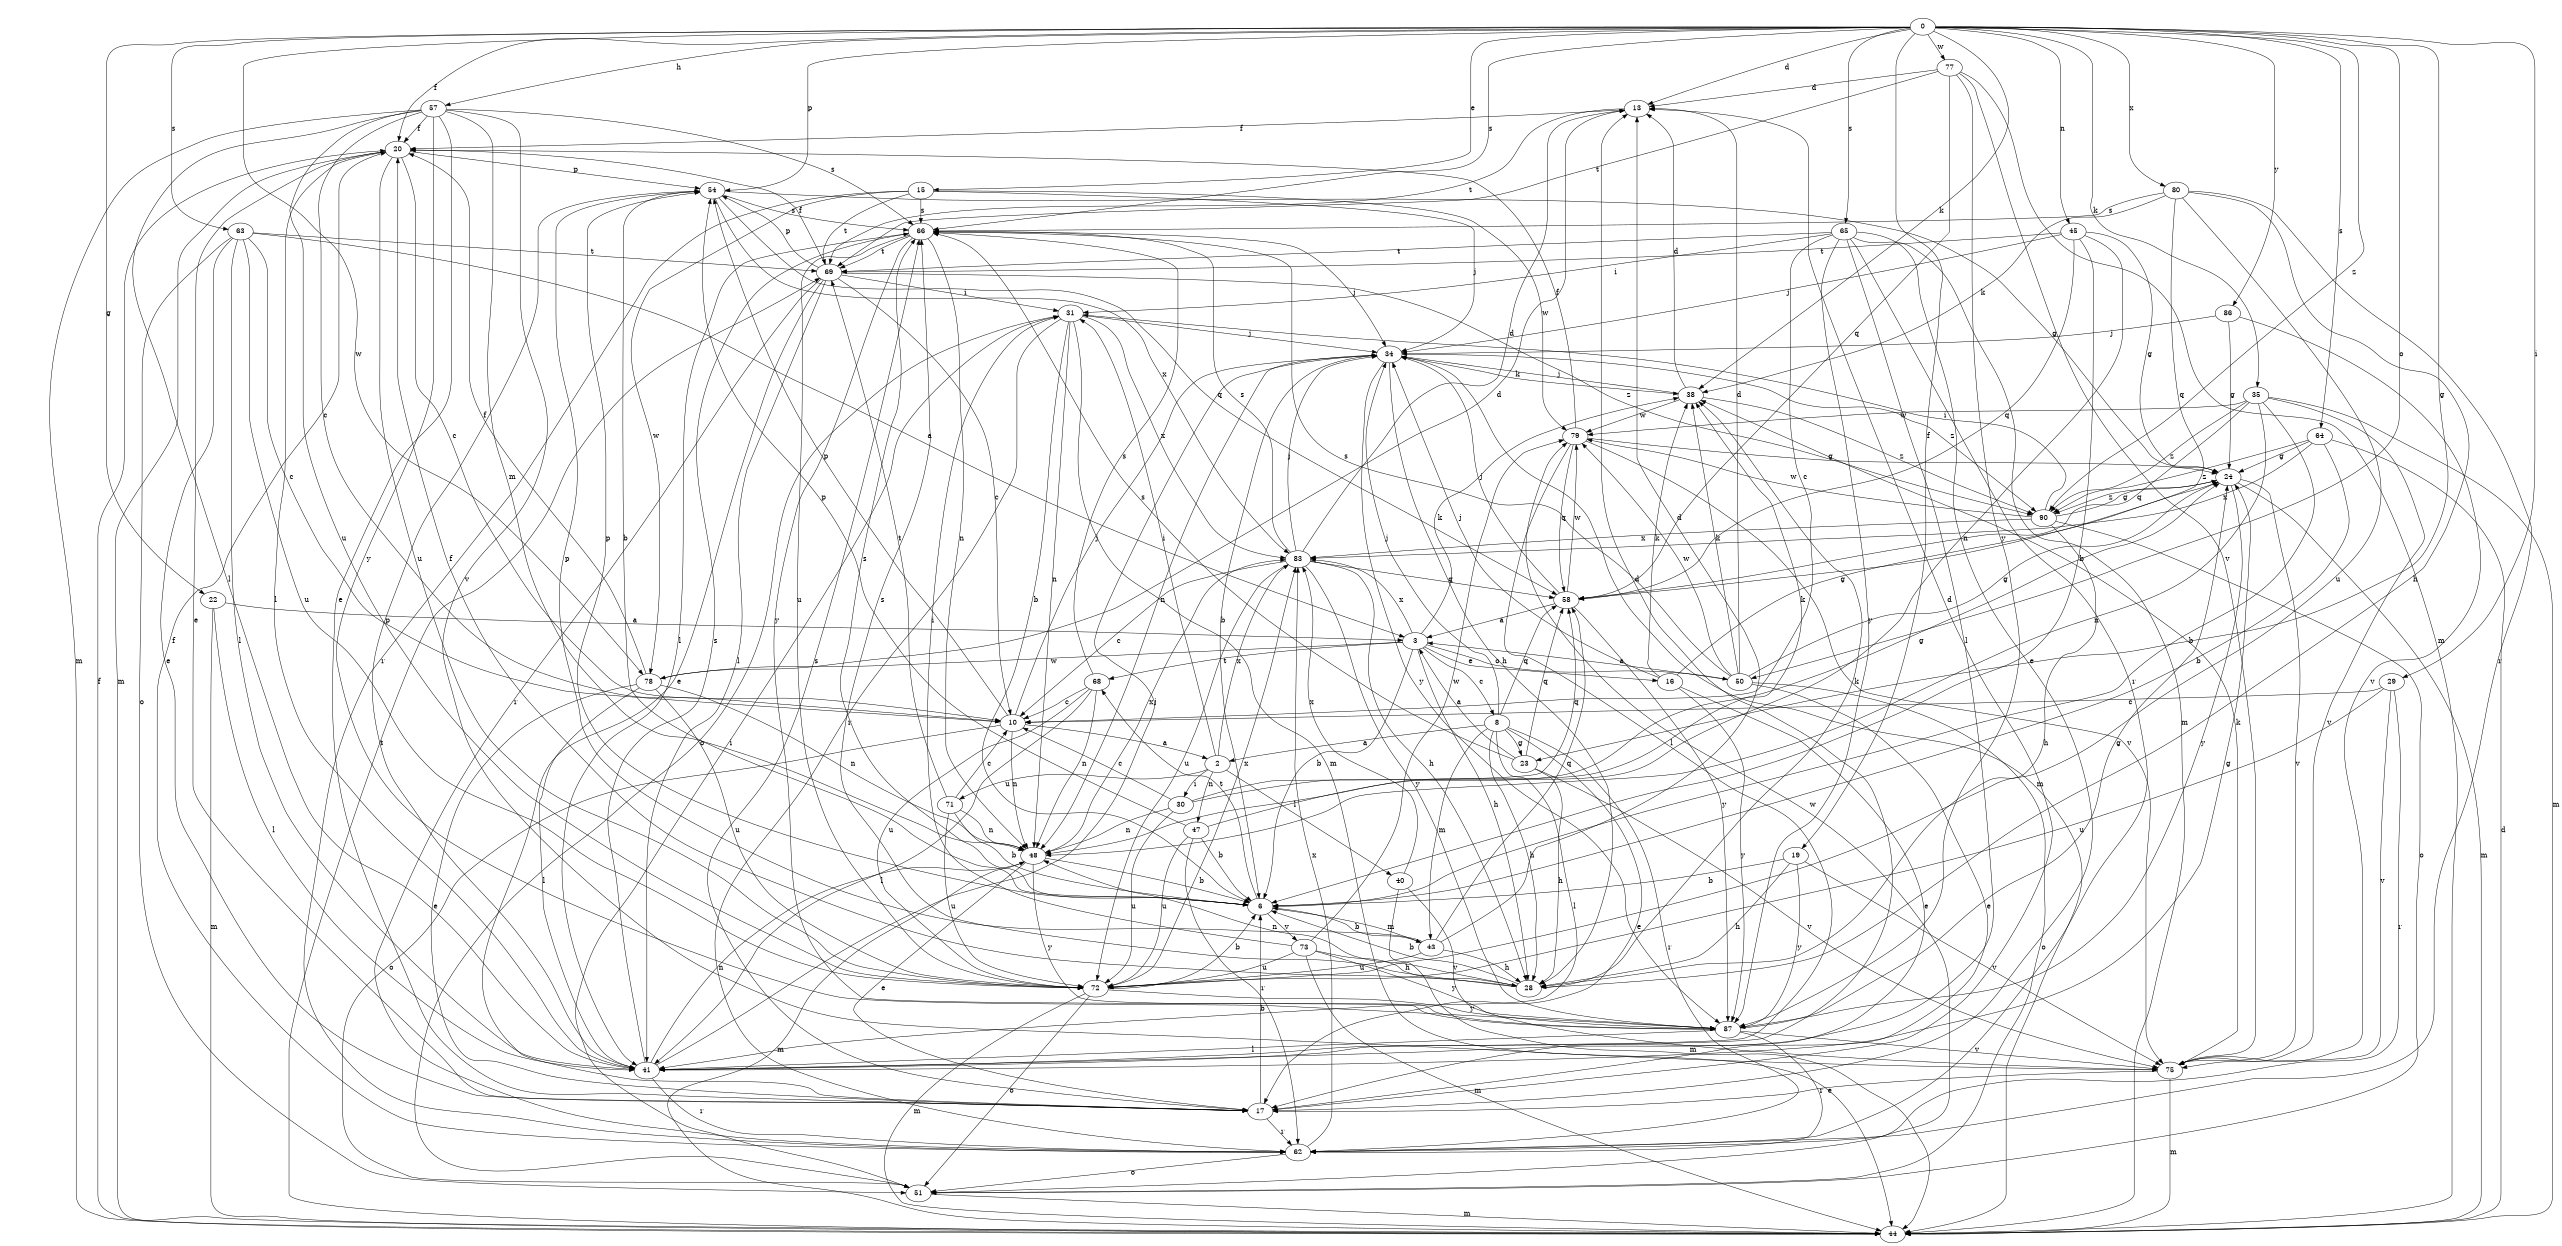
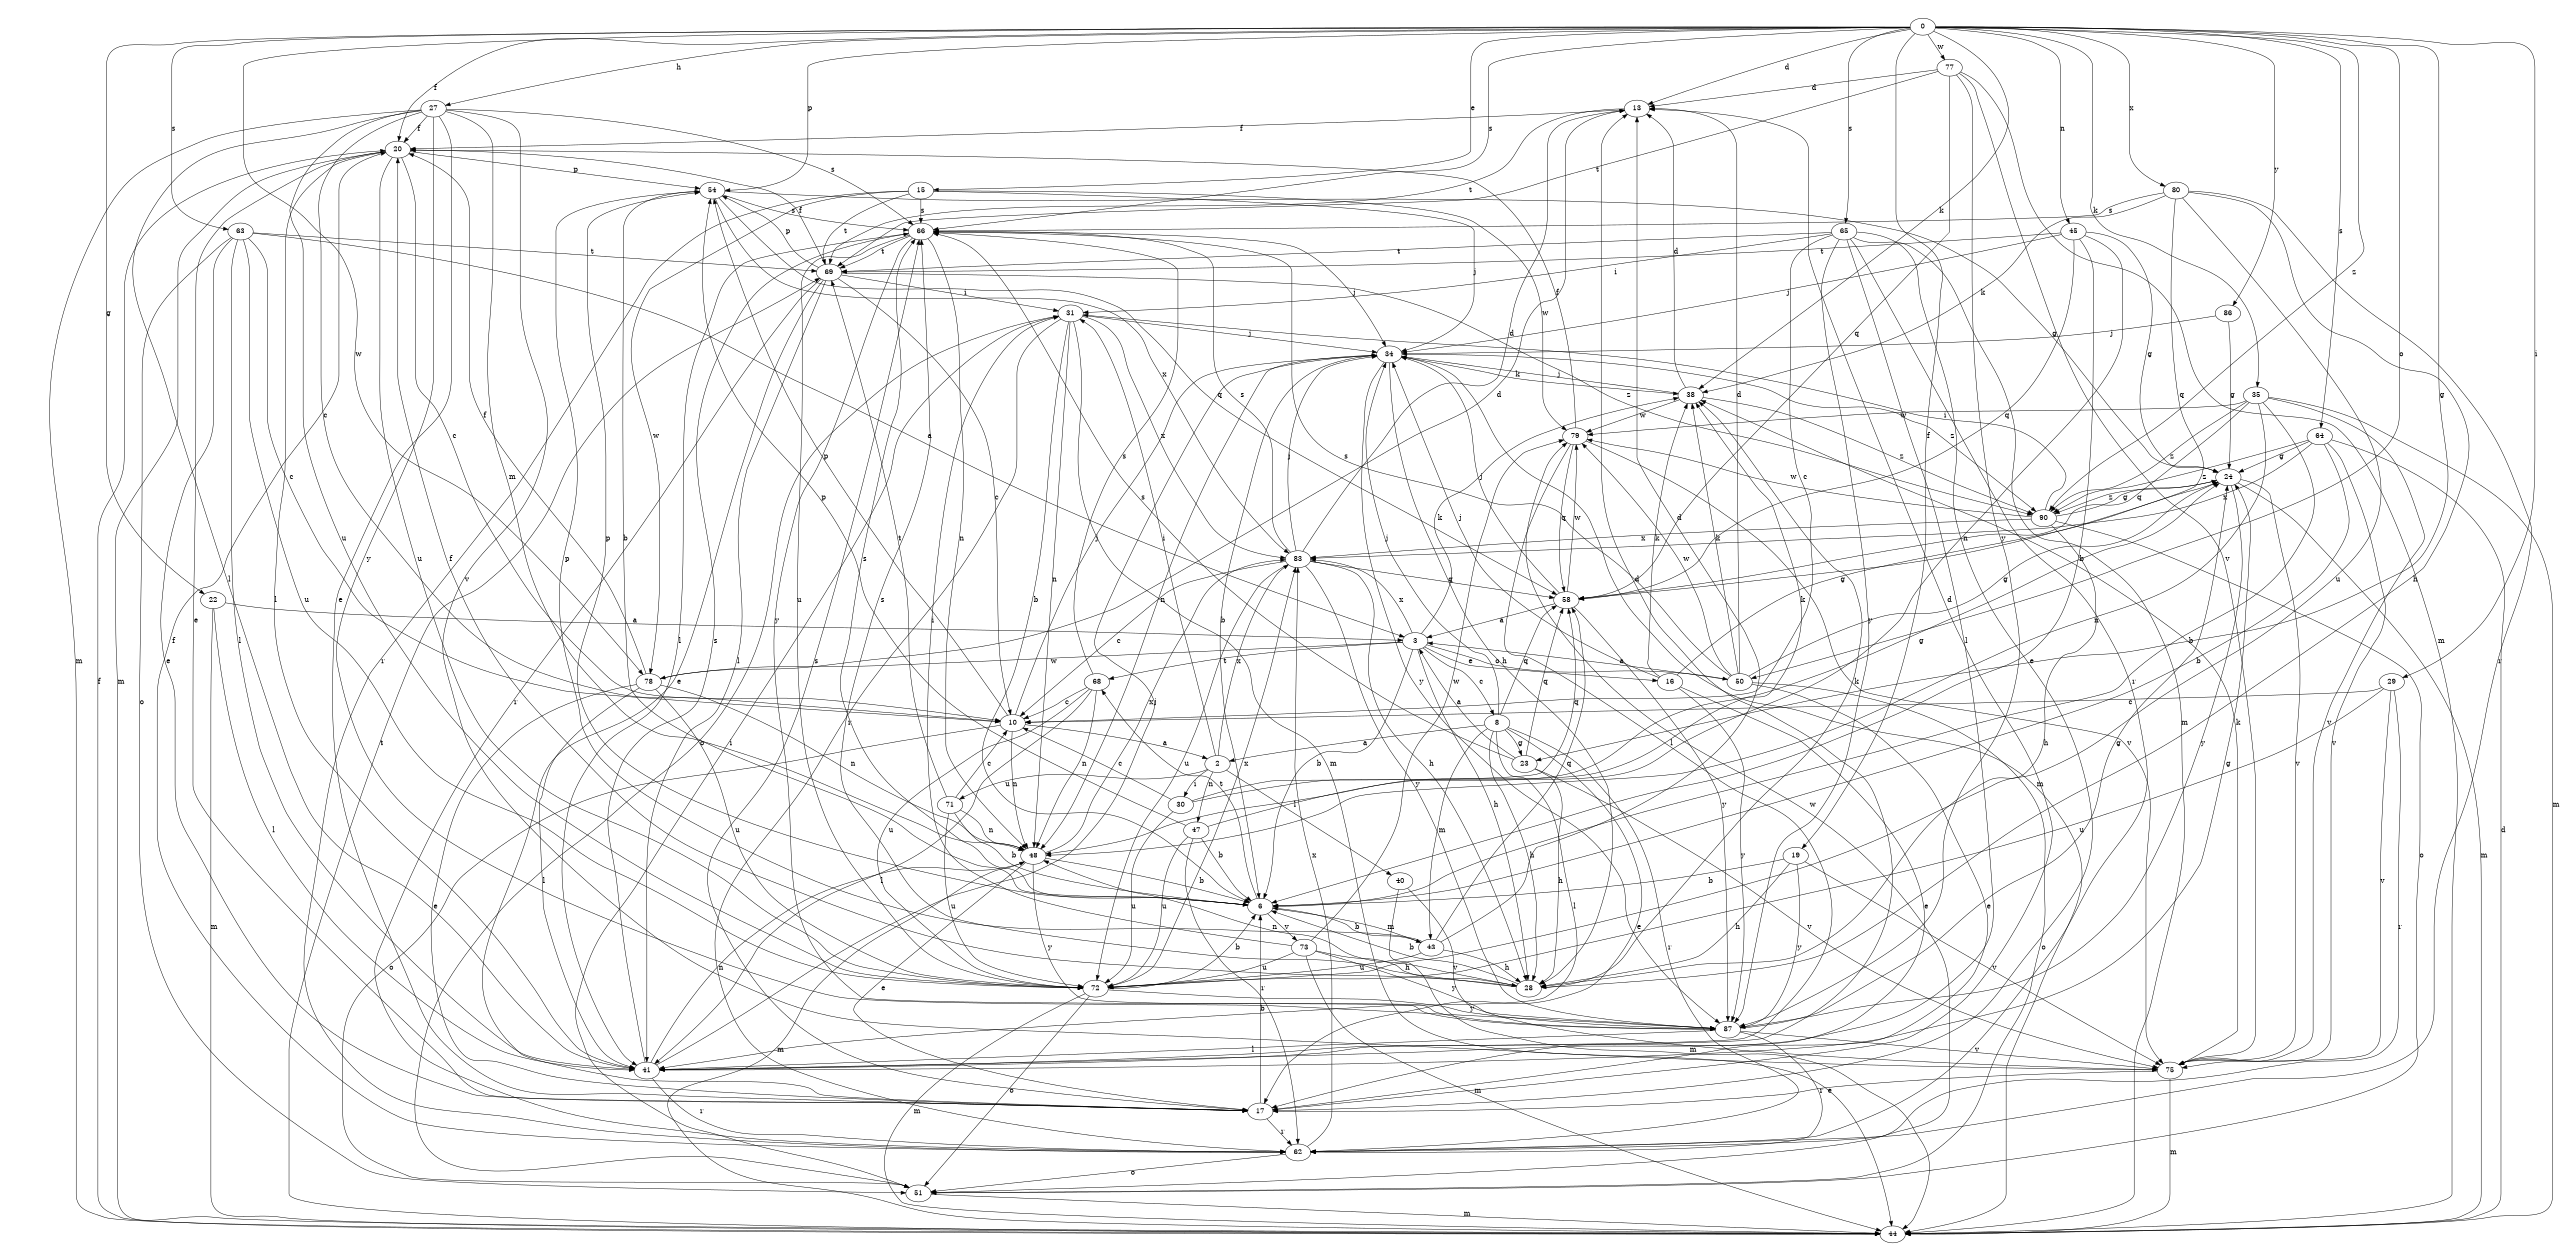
  strict digraph {
    0
    13
    15
    19
    20
    22
    23
-   27 [label=57]
+   27
    29
    35
    38
    45
    50
    54
    63
    64
    65
    66
    77
    78
    80
    86
    90
    69
    34
    62
    79
    6
    28
    87
    75
    17
    41
    10
    44
    72
    3
    58
    48
    24
    51
    83
    31
    2
    30
    40
    47
    71
    8
    16
    68
    43
    73
    0 -> 13 [label=d]
    0 -> 15 [label=e]
    0 -> 19 [label=f]
    0 -> 20 [label=f]
    0 -> 22 [label=g]
    0 -> 23 [label=g]
    0 -> 27 [label=h]
    0 -> 29 [label=i]
    0 -> 35 [label=k]
    0 -> 38 [label=k]
    0 -> 45 [label=n]
    0 -> 50 [label=o]
    0 -> 54 [label=p]
    0 -> 63 [label=s]
    0 -> 64 [label=s]
    0 -> 65 [label=s]
    0 -> 66 [label=s]
    0 -> 77 [label=w]
    0 -> 78 [label=w]
    0 -> 80 [label=x]
    0 -> 86 [label=y]
    0 -> 90 [label=z]
    13 -> 20 [label=f]
    13 -> 69 [label=t]
    15 -> 66 [label=s]
    15 -> 78 [label=w]
    15 -> 69 [label=t]
    15 -> 34 [label=j]
    15 -> 62 [label=r]
    15 -> 79 [label=w]
    19 -> 6 [label=b]
    19 -> 28 [label=h]
    19 -> 87 [label=y]
    19 -> 75 [label=v]
    20 -> 54 [label=p]
    20 -> 17 [label=e]
    20 -> 41 [label=l]
    20 -> 10 [label=c]
    20 -> 44 [label=m]
    20 -> 72 [label=u]
    22 -> 41 [label=l]
    22 -> 44 [label=m]
    22 -> 3 [label=a]
    23 -> 66 [label=s]
    23 -> 28 [label=h]
    23 -> 75 [label=v]
    23 -> 3 [label=a]
    23 -> 58 [label=q]
    27 -> 20 [label=f]
    27 -> 66 [label=s]
    27 -> 87 [label=y]
    27 -> 75 [label=v]
    27 -> 17 [label=e]
    27 -> 41 [label=l]
    27 -> 10 [label=c]
    27 -> 44 [label=m]
    27 -> 72 [label=u]
    27 -> 48 [label=m]
    29 -> 62 [label=r]
    29 -> 75 [label=v]
    29 -> 10 [label=c]
    29 -> 72 [label=u]
    35 -> 90 [label=z]
    35 -> 79 [label=w]
    35 -> 6 [label=b]
    35 -> 75 [label=v]
    35 -> 44 [label=m]
    35 -> 58 [label=q]
    35 -> 48 [label=n]
    38 -> 13 [label=d]
    38 -> 90 [label=z]
    38 -> 34 [label=j]
    38 -> 79 [label=w]
    45 -> 69 [label=t]
    45 -> 34 [label=j]
    45 -> 6 [label=b]
    45 -> 58 [label=q]
    45 -> 48 [label=n]
    45 -> 24 [label=g]
    50 -> 13 [label=d]
    50 -> 38 [label=k]
    50 -> 66 [label=s]
    50 -> 79 [label=w]
    50 -> 17 [label=e]
    50 -> 3 [label=a]
    50 -> 24 [label=g]
    50 -> 51 [label=o]
    54 -> 66 [label=s]
    54 -> 6 [label=b]
    54 -> 58 [label=q]
    54 -> 24 [label=g]
    54 -> 83 [label=x]
    63 -> 69 [label=t]
    63 -> 17 [label=e]
    63 -> 41 [label=l]
    63 -> 10 [label=c]
    63 -> 72 [label=u]
    63 -> 3 [label=a]
    63 -> 51 [label=o]
    64 -> 90 [label=z]
    64 -> 6 [label=b]
    64 -> 44 [label=d]
    64 -> 24 [label=g]
    64 -> 83 [label=x]
    65 -> 69 [label=t]
    65 -> 62 [label=r]
    65 -> 87 [label=y]
    65 -> 17 [label=e]
    65 -> 41 [label=l]
    65 -> 10 [label=c]
    65 -> 44 [label=m]
    65 -> 31 [label=i]
    66 -> 69 [label=t]
    66 -> 34 [label=j]
    66 -> 87 [label=y]
    66 -> 41 [label=l]
    66 -> 72 [label=u]
    66 -> 48 [label=n]
    77 -> 13 [label=d]
    77 -> 69 [label=t]
    77 -> 87 [label=y]
    77 -> 75 [label=v]
    77 -> 44 [label=m]
    77 -> 58 [label=q]
    78 -> 13 [label=d]
    78 -> 20 [label=f]
    78 -> 17 [label=e]
    78 -> 41 [label=l]
    78 -> 72 [label=u]
    78 -> 48 [label=n]
    80 -> 38 [label=k]
    80 -> 66 [label=s]
    80 -> 62 [label=r]
    80 -> 28 [label=h]
    80 -> 72 [label=u]
    80 -> 58 [label=q]
    86 -> 34 [label=j]
-   86 -> 75 [label=v]
+   64 -> 75 [label=v]
    86 -> 24 [label=g]
    90 -> 79 [label=w]
    90 -> 28 [label=h]
    90 -> 24 [label=g]
    90 -> 51 [label=o]
    90 -> 83 [label=x]
    90 -> 31 [label=i]
    69 -> 20 [label=f]
    69 -> 54 [label=p]
    69 -> 90 [label=z]
    69 -> 62 [label=r]
    69 -> 17 [label=e]
    69 -> 41 [label=l]
    69 -> 10 [label=c]
    69 -> 31 [label=i]
    34 -> 38 [label=k]
    34 -> 90 [label=z]
    34 -> 6 [label=b]
    34 -> 28 [label=h]
    34 -> 87 [label=y]
    34 -> 44 [label=m]
    34 -> 48 [label=n]
    62 -> 20 [label=f]
    62 -> 51 [label=o]
    62 -> 83 [label=x]
    79 -> 20 [label=f]
    79 -> 75 [label=v]
    79 -> 41 [label=l]
    79 -> 58 [label=q]
-   79 -> 24 [label=g]
    6 -> 54 [label=p]
    6 -> 66 [label=s]
    6 -> 68 [label=t]
    6 -> 43 [label=m]
    6 -> 73 [label=v]
    28 -> 20 [label=f]
    28 -> 38 [label=k]
    28 -> 66 [label=s]
    28 -> 6 [label=b]
    28 -> 48 [label=n]
    87 -> 62 [label=r]
    87 -> 75 [label=v]
    87 -> 41 [label=l]
    87 -> 24 [label=g]
    75 -> 38 [label=k]
    75 -> 17 [label=e]
    75 -> 44 [label=m]
    17 -> 13 [label=d]
    17 -> 66 [label=s]
    17 -> 62 [label=r]
    17 -> 6 [label=b]
    41 -> 13 [label=d]
-   41 -> 54 [label=p]
    41 -> 66 [label=s]
    41 -> 34 [label=j]
    41 -> 62 [label=r]
    41 -> 48 [label=n]
    41 -> 24 [label=g]
    10 -> 54 [label=p]
    10 -> 34 [label=j]
    10 -> 48 [label=n]
    10 -> 51 [label=o]
    10 -> 2 [label=a]
    44 -> 20 [label=f]
    44 -> 69 [label=t]
    72 -> 6 [label=b]
    72 -> 87 [label=y]
    72 -> 44 [label=m]
    72 -> 51 [label=o]
    72 -> 83 [label=x]
    3 -> 38 [label=k]
    3 -> 50 [label=o]
    3 -> 78 [label=w]
    3 -> 6 [label=b]
    3 -> 28 [label=h]
    3 -> 83 [label=x]
    3 -> 8 [label=c]
    3 -> 16 [label=e]
    3 -> 68 [label=t]
    58 -> 34 [label=j]
    58 -> 79 [label=w]
    58 -> 87 [label=y]
    58 -> 3 [label=a]
    48 -> 6 [label=b]
    48 -> 87 [label=y]
    48 -> 17 [label=e]
    48 -> 44 [label=m]
    48 -> 83 [label=x]
    24 -> 90 [label=z]
    24 -> 87 [label=y]
    24 -> 75 [label=v]
    24 -> 44 [label=m]
    51 -> 79 [label=w]
    51 -> 44 [label=m]
    51 -> 31 [label=i]
    83 -> 13 [label=d]
    83 -> 66 [label=s]
    83 -> 34 [label=j]
    83 -> 28 [label=h]
    83 -> 87 [label=y]
    83 -> 10 [label=c]
    83 -> 72 [label=u]
    83 -> 58 [label=q]
    31 -> 34 [label=j]
    31 -> 62 [label=r]
    31 -> 6 [label=b]
    31 -> 44 [label=m]
    31 -> 48 [label=n]
    31 -> 51 [label=o]
    31 -> 83 [label=x]
    2 -> 83 [label=x]
    2 -> 31 [label=i]
    2 -> 30 [label=i]
    2 -> 40 [label=l]
    2 -> 47 [label=n]
    2 -> 71 [label=u]
    30 -> 10 [label=c]
    30 -> 72 [label=u]
    30 -> 58 [label=q]
-   30 -> 48 [label=n]
    30 -> 24 [label=g]
    40 -> 75 [label=v]
    40 -> 44 [label=m]
-   40 -> 83 [label=x]
    47 -> 38 [label=k]
    47 -> 54 [label=p]
    47 -> 62 [label=r]
    47 -> 6 [label=b]
    47 -> 72 [label=u]
    71 -> 69 [label=t]
    71 -> 6 [label=b]
    71 -> 10 [label=c]
    71 -> 72 [label=u]
    71 -> 48 [label=n]
    8 -> 23 [label=g]
    8 -> 34 [label=j]
    8 -> 62 [label=r]
    8 -> 28 [label=h]
    8 -> 17 [label=e]
    8 -> 41 [label=l]
    8 -> 58 [label=q]
    8 -> 2 [label=a]
    8 -> 43 [label=m]
    16 -> 38 [label=k]
    16 -> 34 [label=j]
    16 -> 87 [label=y]
    16 -> 17 [label=e]
    16 -> 24 [label=g]
    68 -> 66 [label=s]
    68 -> 41 [label=l]
    68 -> 10 [label=c]
    68 -> 72 [label=u]
    68 -> 48 [label=n]
    43 -> 13 [label=d]
    43 -> 54 [label=p]
    43 -> 6 [label=b]
    43 -> 28 [label=h]
    43 -> 72 [label=u]
    43 -> 58 [label=q]
    73 -> 79 [label=w]
    73 -> 28 [label=h]
    73 -> 87 [label=y]
    73 -> 44 [label=m]
    73 -> 72 [label=u]
    73 -> 31 [label=i]
  }
